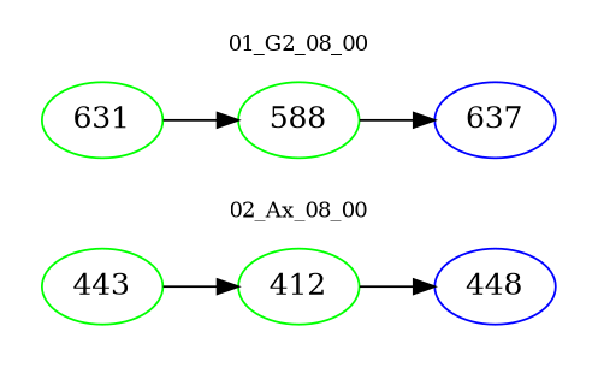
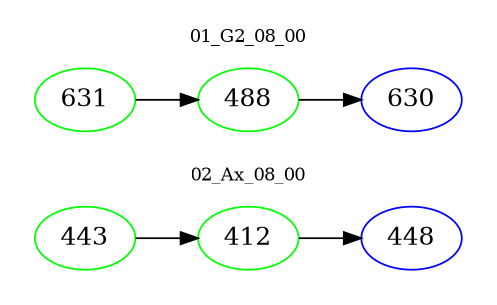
  digraph {
    fontname="DejaVu Serif"
    rankdir=LR
    node [color=green fontname="DejaVu Serif"]
    edge [color=black fontname="DejaVu Serif"]
    n1 [label=443]
    n2 [label=412]
    n3 [color=blue label=448]
    n4 [label=631]
-   n5 [label=588]
-   n6 [color=blue label=637]
+   n5 [label=488]
+   n6 [color=blue label=630]
    subgraph cluster_1 {
      color=white
      fontsize=10
      label="02_Ax_08_00"
      n1
      n2
      n3
    }
    subgraph cluster_2 {
      color=white
      fontsize=10
      label="01_G2_08_00"
      n4
      n5
      n6
    }
    n1 -> n2
    n2 -> n3
    n4 -> n5
    n5 -> n6
  }
